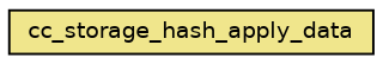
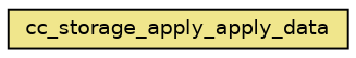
  digraph {
    rankdir=LR
-   n1 [color=black fillcolor=khaki fontname=Helvetica fontsize=10 height=0.2 label=cc_storage_hash_apply_data shape=record style=filled width=0.4]
+   n1 [color=black fillcolor=khaki fontname=Helvetica fontsize=10 height=0.2 label=cc_storage_apply_apply_data shape=record style=filled width=0.4]
  }
